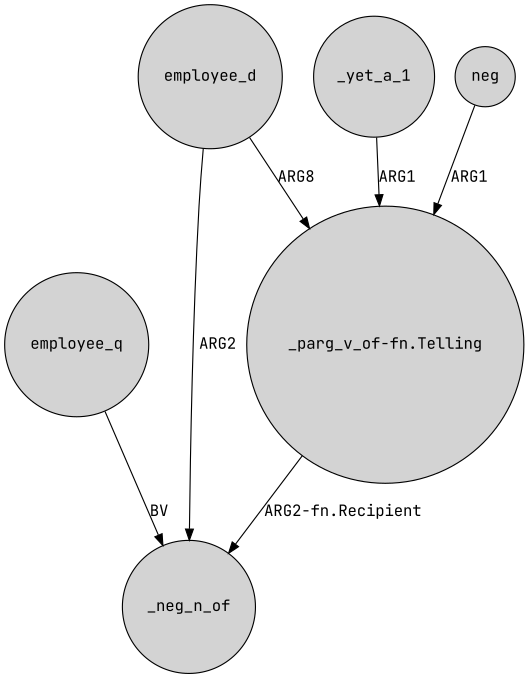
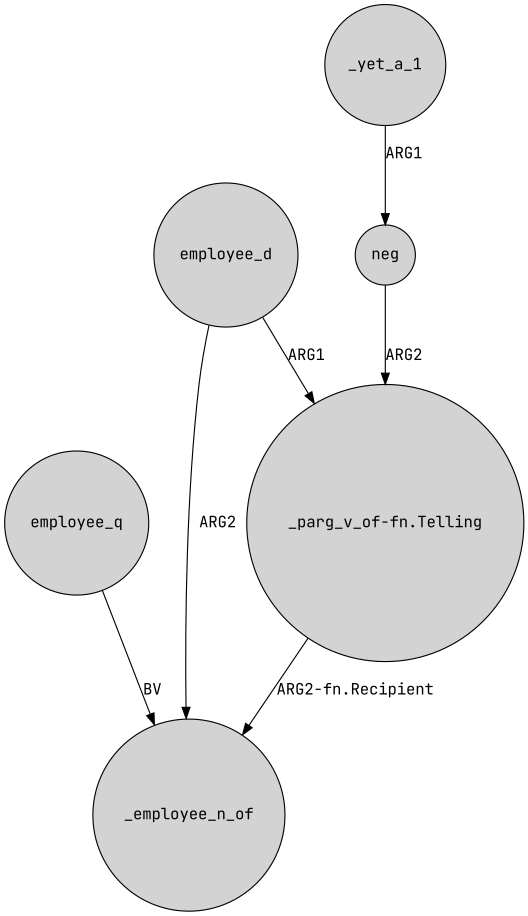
  digraph {
    fontname="JetBrains Mono"
    node [fontname="JetBrains Mono" shape=circle style=filled]
    edge [fontname="JetBrains Mono"]
    n1 [label="_parg_v_of-fn.Telling"]
    _yet_a_1
-   _employee_n_of [label=_neg_n_of]
+   _employee_n_of
    n4 [label=employee_q]
    n5 [label=employee_d]
    neg
    n1 -> _employee_n_of [label="ARG2-fn.Recipient"]
-   _yet_a_1 -> n1 [label=ARG1]
+   _yet_a_1 -> neg [label=ARG1]
    n4 -> _employee_n_of [label=BV]
-   n5 -> n1 [label=ARG8]
+   n5 -> n1 [label=ARG1]
    n5 -> _employee_n_of [label=ARG2]
-   neg -> n1 [label=ARG1]
+   neg -> n1 [label=ARG2]
  }
